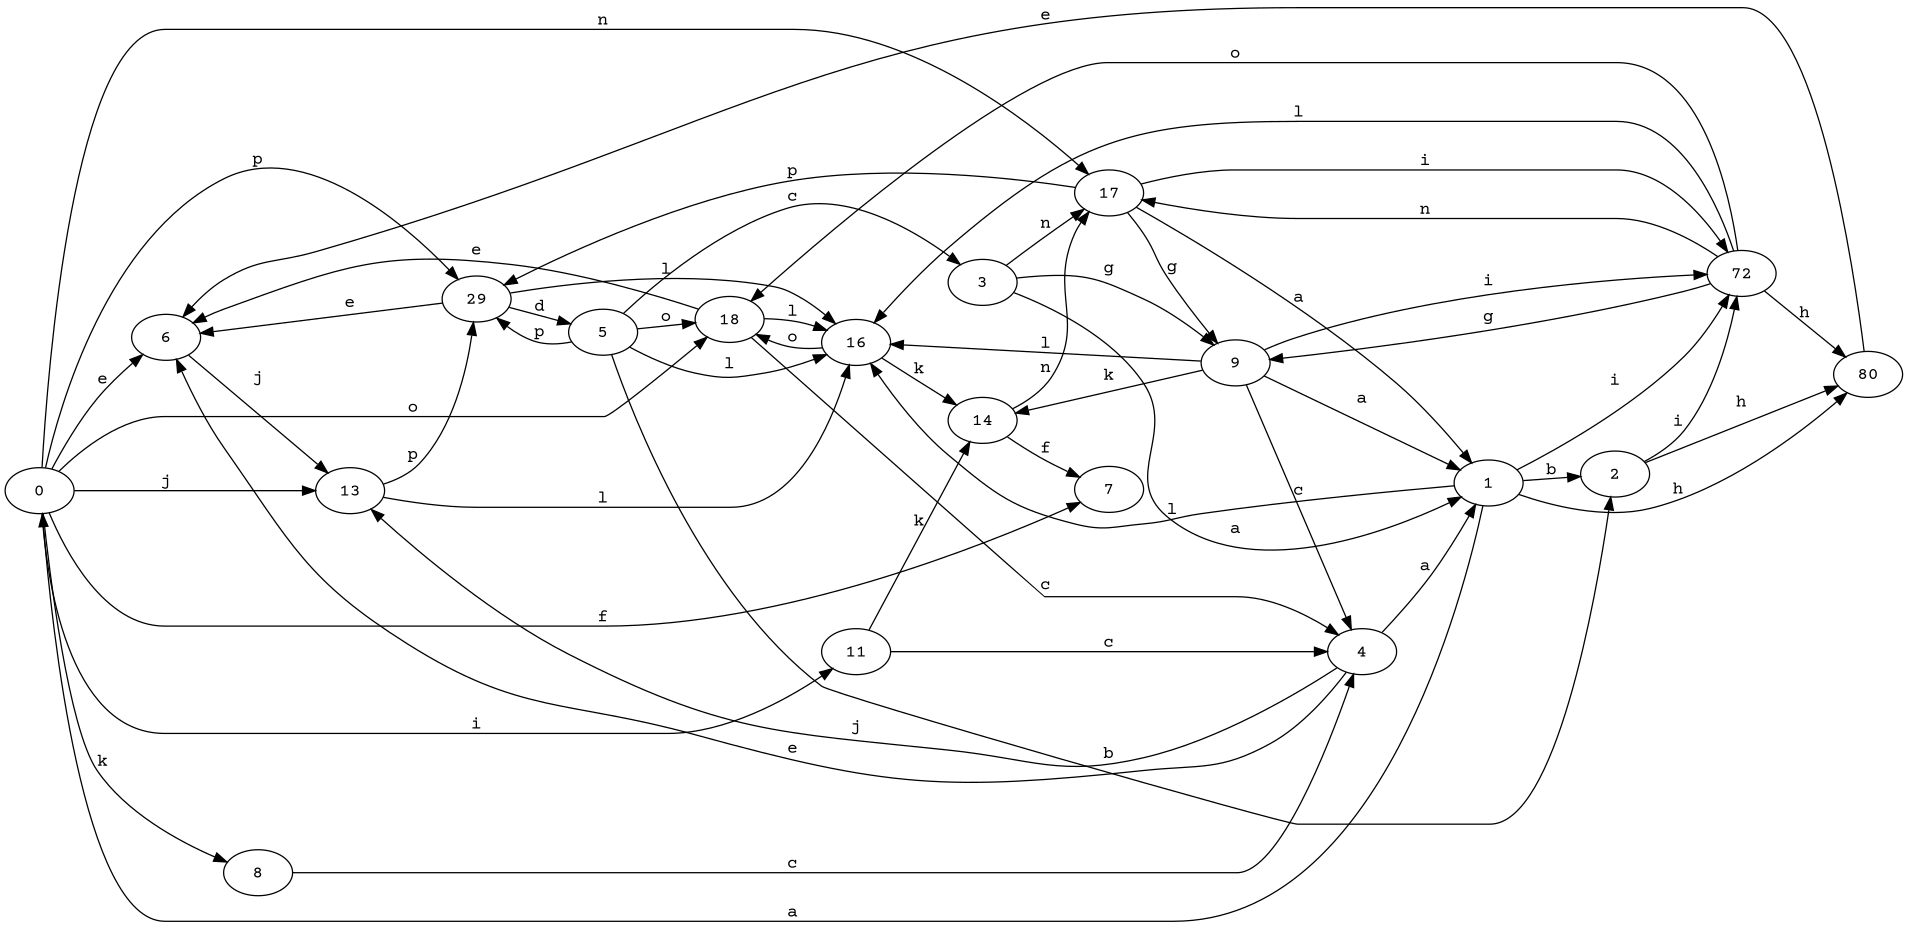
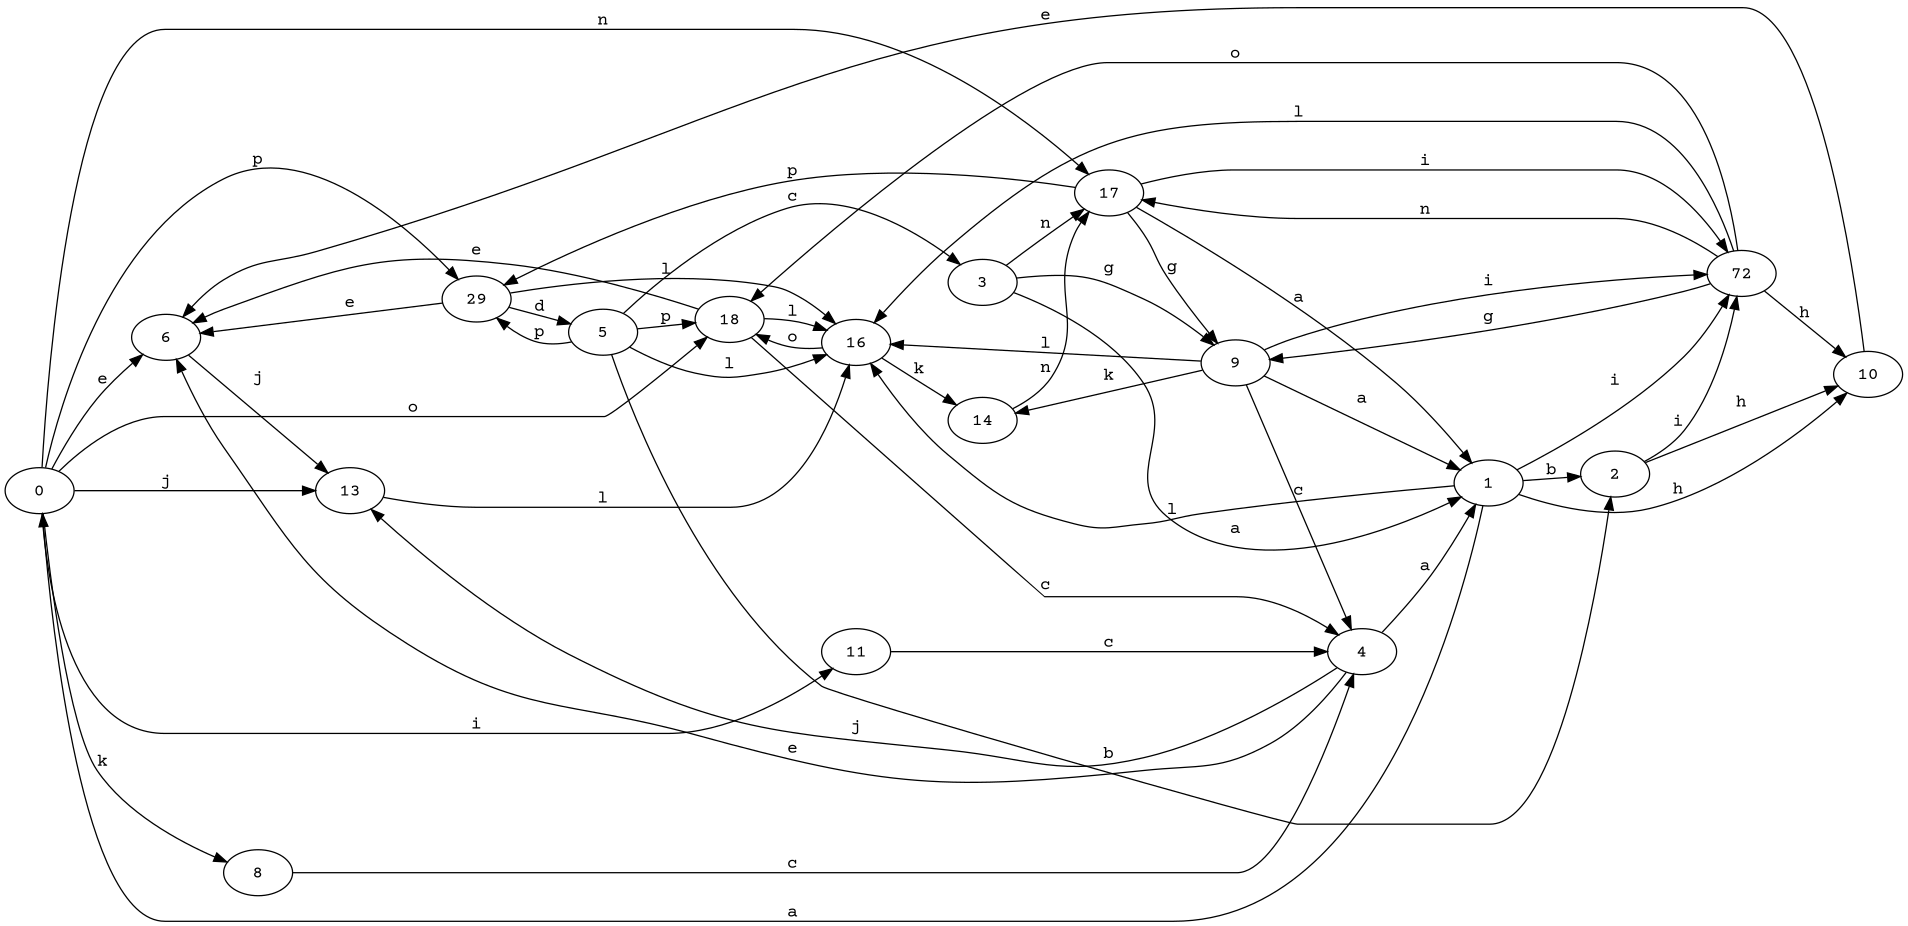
  strict digraph {
    fontname="Courier Prime"
    rankdir=LR
    node [fontname="Courier Prime"]
    edge [fontname="Courier Prime"]
    0
    6
-   7
    8
    11
    13
    17
    18
    n9 [label=29]
    4
    14
    16
    1
    n14 [label=72]
    9
    5
    2
-   10 [label=80]
+   10
    3
    0 -> 6 [label=e]
-   0 -> 7 [label=f]
    0 -> 8 [label=k]
    0 -> 11 [label=i]
    0 -> 13 [label=j]
    0 -> 17 [label=n]
    0 -> 18 [label=o]
    0 -> n9 [label=p]
    6 -> 13 [label=j]
    8 -> 4 [label=c]
    11 -> 4 [label=c]
-   11 -> 14 [label=k]
-   13 -> n9 [label=p]
    13 -> 16 [label=l]
    17 -> n9 [label=p]
    17 -> 1 [label=a]
    17 -> n14 [label=i]
    17 -> 9 [label=g]
    18 -> 6 [label=e]
    18 -> 4 [label=c]
    18 -> 16 [label=l]
    n9 -> 6 [label=e]
    n9 -> 16 [label=l]
    n9 -> 5 [label=d]
    4 -> 6 [label=e]
    4 -> 13 [label=j]
    4 -> 1 [label=a]
-   14 -> 7 [label=f]
    14 -> 17 [label=n]
    16 -> 18 [label=o]
    16 -> 14 [label=k]
    1 -> 0 [label=a]
    1 -> 16 [label=l]
    1 -> n14 [label=i]
    1 -> 2 [label=b]
    1 -> 10 [label=h]
    n14 -> 17 [label=n]
    n14 -> 18 [label=o]
    n14 -> 16 [label=l]
    n14 -> 9 [label=g]
    n14 -> 10 [label=h]
    9 -> 4 [label=c]
    9 -> 14 [label=k]
    9 -> 16 [label=l]
    9 -> 1 [label=a]
    9 -> n14 [label=i]
-   5 -> 18 [label=o]
+   5 -> 18 [label=p]
    5 -> n9 [label=p]
    5 -> 16 [label=l]
    5 -> 2 [label=b]
    5 -> 3 [label=c]
    2 -> n14 [label=i]
    2 -> 10 [label=h]
    10 -> 6 [label=e]
    3 -> 17 [label=n]
    3 -> 1 [label=a]
    3 -> 9 [label=g]
  }
